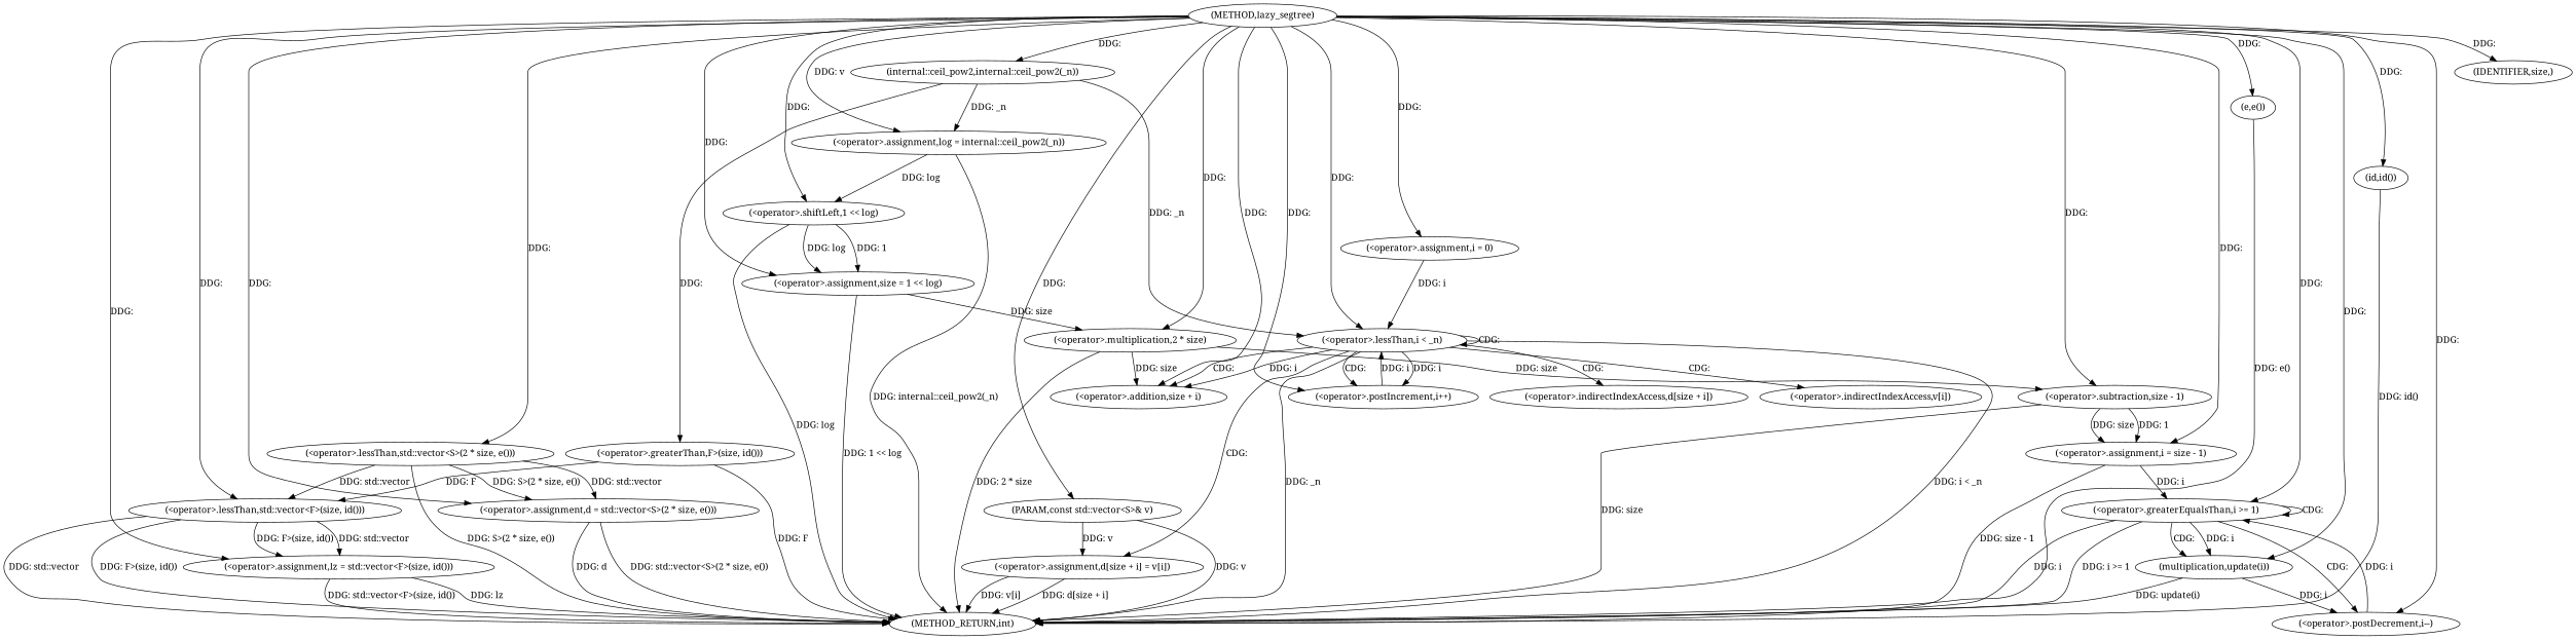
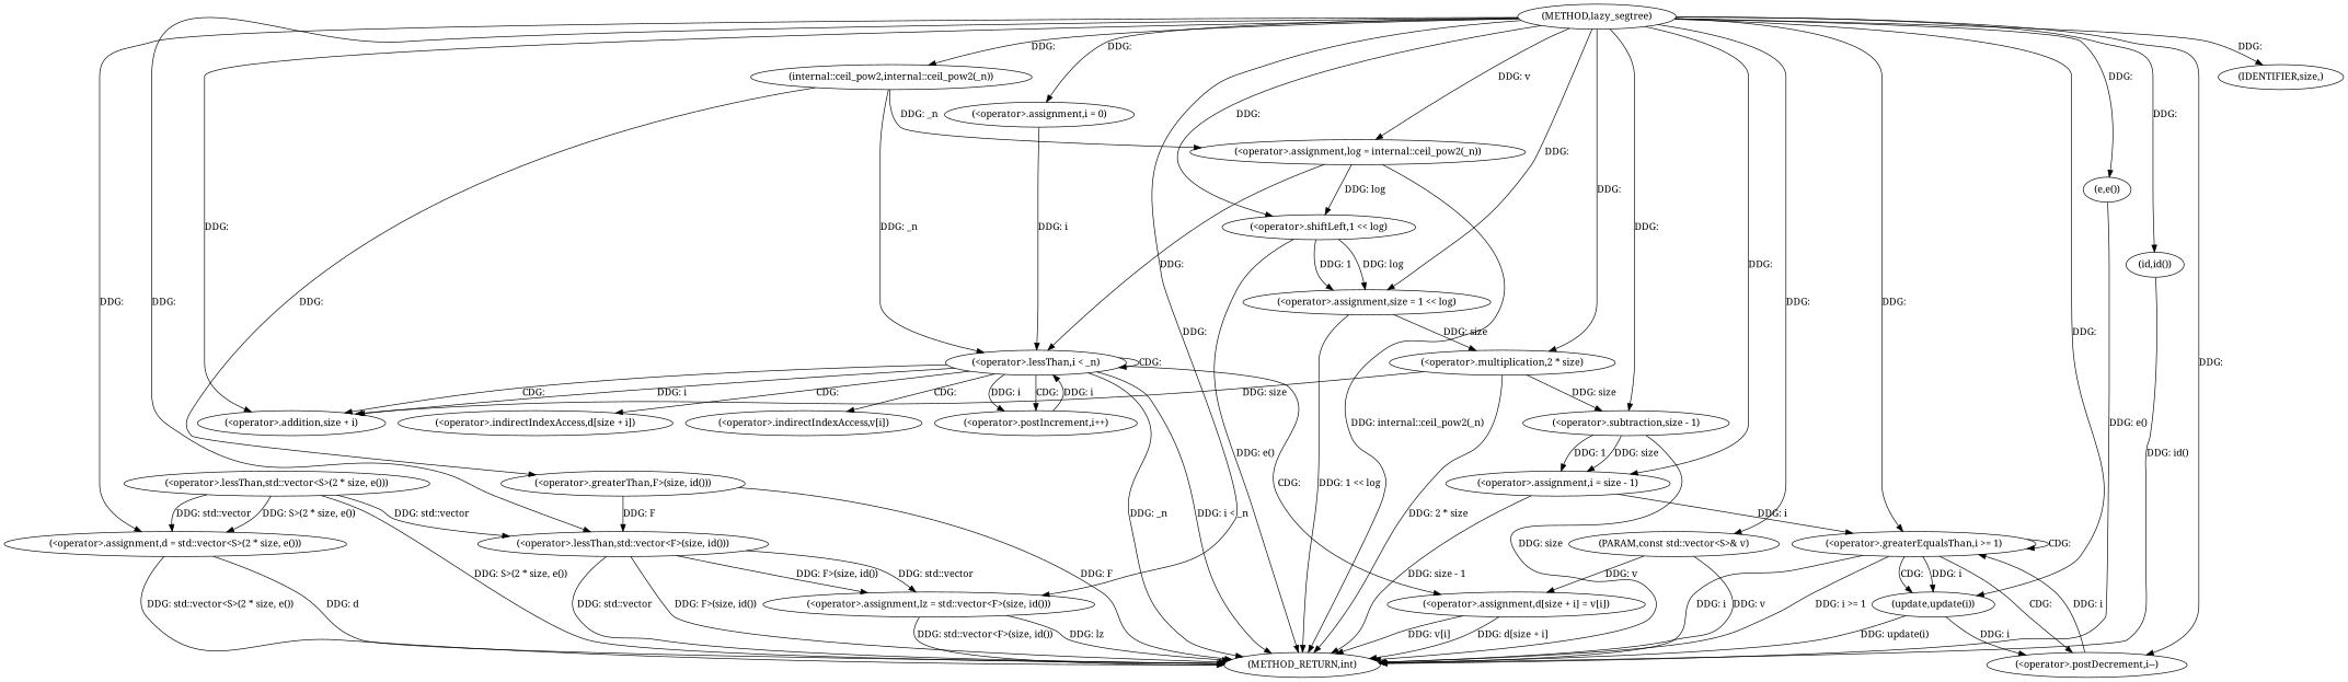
  digraph {
    fontname="Noto Serif"
    node [fontname="Noto Serif"]
    edge [fontname="Noto Serif"]
    n1 [label="(METHOD,lazy_segtree)"]
    n2 [label="(PARAM,const std::vector<S>& v)"]
    n3 [label="(<operator>.assignment,log = internal::ceil_pow2(_n))"]
    n4 [label="(<operator>.assignment,size = 1 << log)"]
    n5 [label="(<operator>.assignment,d = std::vector<S>(2 * size, e()))"]
    n6 [label="(<operator>.assignment,lz = std::vector<F>(size, id()))"]
    n7 [label="(<operator>.assignment,i = 0)"]
    n8 [label="(<operator>.lessThan,i < _n)"]
    n9 [label="(<operator>.postIncrement,i++)"]
    n10 [label="(<operator>.assignment,i = size - 1)"]
    n11 [label="(<operator>.greaterEqualsThan,i >= 1)"]
    n12 [label="(<operator>.postDecrement,i--)"]
    n13 [label="(internal::ceil_pow2,internal::ceil_pow2(_n))"]
    n14 [label="(<operator>.shiftLeft,1 << log)"]
    n15 [label="(<operator>.lessThan,std::vector<S>(2 * size, e()))"]
    n16 [label="(<operator>.lessThan,std::vector<F>(size, id()))"]
-   n17 [label="(multiplication,update(i))"]
+   n17 [label="(update,update(i))"]
    n18 [label="(<operator>.subtraction,size - 1)"]
    n19 [label="(<operator>.multiplication,2 * size)"]
    n20 [label="(e,e())"]
    n21 [label="(IDENTIFIER,size,)"]
    n22 [label="(id,id())"]
    n23 [label="(<operator>.addition,size + i)"]
    n24 [label="(METHOD_RETURN,int)"]
    n25 [label="(<operator>.assignment,d[size + i] = v[i])"]
    n26 [label="(<operator>.indirectIndexAccess,d[size + i])"]
    n27 [label="(<operator>.indirectIndexAccess,v[i])"]
    n28 [label="(<operator>.greaterThan,F>(size, id()))"]
    n1 -> n2 [label="DDG: "]
    n1 -> n3 [label="DDG: v"]
    n1 -> n4 [label="DDG: "]
    n1 -> n5 [label="DDG: "]
    n1 -> n6 [label="DDG: "]
    n1 -> n7 [label="DDG: "]
-   n1 -> n8 [label="DDG: "]
-   n1 -> n9 [label="DDG: "]
+   n3 -> n8 [label="DDG: "]
    n1 -> n10 [label="DDG: "]
    n1 -> n11 [label="DDG: "]
    n1 -> n12 [label="DDG: "]
    n1 -> n13 [label="DDG: "]
    n1 -> n14 [label="DDG: "]
-   n1 -> n15 [label="DDG: "]
    n1 -> n16 [label="DDG: "]
    n1 -> n17 [label="DDG: "]
    n1 -> n18 [label="DDG: "]
    n1 -> n19 [label="DDG: "]
    n1 -> n20 [label="DDG: "]
    n1 -> n21 [label="DDG: "]
    n1 -> n22 [label="DDG: "]
    n1 -> n23 [label="DDG: "]
    n2 -> n24 [label="DDG: v"]
    n2 -> n25 [label="DDG: v"]
    n3 -> n14 [label="DDG: log"]
    n3 -> n24 [label="DDG: internal::ceil_pow2(_n)"]
    n4 -> n19 [label="DDG: size"]
    n4 -> n24 [label="DDG: 1 << log"]
    n5 -> n24 [label="DDG: d"]
    n5 -> n24 [label="DDG: std::vector<S>(2 * size, e())"]
    n6 -> n24 [label="DDG: std::vector<F>(size, id())"]
    n6 -> n24 [label="DDG: lz"]
    n7 -> n8 [label="DDG: i"]
    n8 -> n8 [label="CDG: "]
    n8 -> n9 [label="DDG: i"]
    n8 -> n9 [label="CDG: "]
    n8 -> n23 [label="DDG: i"]
    n8 -> n23 [label="CDG: "]
    n8 -> n24 [label="DDG: _n"]
    n8 -> n24 [label="DDG: i < _n"]
    n8 -> n25 [label="CDG: "]
    n8 -> n26 [label="CDG: "]
    n8 -> n27 [label="CDG: "]
    n9 -> n8 [label="DDG: i"]
    n10 -> n11 [label="DDG: i"]
    n10 -> n24 [label="DDG: size - 1"]
    n11 -> n11 [label="CDG: "]
    n11 -> n12 [label="CDG: "]
    n11 -> n17 [label="DDG: i"]
    n11 -> n17 [label="CDG: "]
    n11 -> n24 [label="DDG: i"]
    n11 -> n24 [label="DDG: i >= 1"]
    n12 -> n11 [label="DDG: i"]
    n13 -> n3 [label="DDG: _n"]
    n13 -> n8 [label="DDG: _n"]
    n13 -> n28 [label="DDG: "]
    n14 -> n4 [label="DDG: 1"]
    n14 -> n4 [label="DDG: log"]
-   n14 -> n24 [label="DDG: log"]
+   n14 -> n24 [label="DDG: e()"]
    n15 -> n5 [label="DDG: std::vector"]
    n15 -> n5 [label="DDG: S>(2 * size, e())"]
    n15 -> n16 [label="DDG: std::vector"]
    n15 -> n24 [label="DDG: S>(2 * size, e())"]
    n16 -> n6 [label="DDG: F>(size, id())"]
    n16 -> n6 [label="DDG: std::vector"]
    n16 -> n24 [label="DDG: std::vector"]
    n16 -> n24 [label="DDG: F>(size, id())"]
    n17 -> n12 [label="DDG: i"]
    n17 -> n24 [label="DDG: update(i)"]
    n18 -> n10 [label="DDG: 1"]
    n18 -> n10 [label="DDG: size"]
    n18 -> n24 [label="DDG: size"]
    n19 -> n18 [label="DDG: size"]
    n19 -> n23 [label="DDG: size"]
    n19 -> n24 [label="DDG: 2 * size"]
    n20 -> n24 [label="DDG: e()"]
    n22 -> n24 [label="DDG: id()"]
    n25 -> n24 [label="DDG: d[size + i]"]
    n25 -> n24 [label="DDG: v[i]"]
    n28 -> n16 [label="DDG: F"]
    n28 -> n24 [label="DDG: F"]
  }
